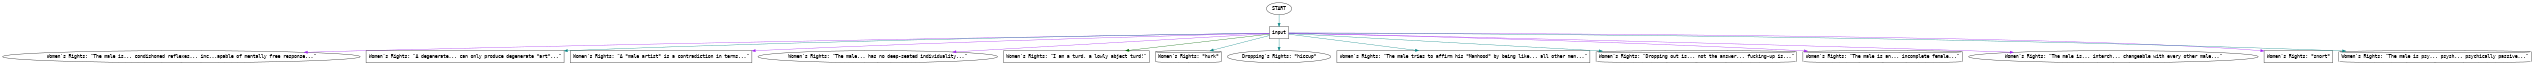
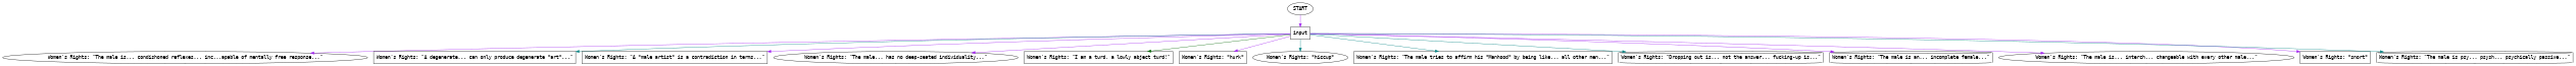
  digraph {
    fontname="DejaVu Sans Mono"
    node [fontname="DejaVu Sans Mono" shape=box]
    edge [color=teal fontname="DejaVu Sans Mono"]
    n1 [label=START shape=ellipse]
    n2 [label=input]
    n3 [label="Women's Rights: \"The male is... condishoned reflexes... inc...apable of mentally free response...\"" shape=ellipse]
    n4 [label="Women's Rights: \"A degenerate... can only produce degenerate *art*...\""]
    n5 [label="Women's Rights: \"A *male artist* is a contradiction in terms...\""]
    n6 [label="Women's Rights: \"The male... has no deep-seated individuality...\"" shape=ellipse]
    n7 [label="Women's Rights: \"I am a turd, a lowly abject turd!\""]
-   n8 [label="Women's Rights: *hurk*" shape=cylinder]
-   n9 [label="Dropping's Rights: *hiccup*" shape=ellipse]
+   n8 [label="Women's Rights: *hurk*"]
+   n9 [label="Women's Rights: *hiccup*" shape=ellipse]
    n10 [label="Women's Rights: \"The male tries to affirm his *Manhood* by being like... all other men...\""]
    n11 [label="Women's Rights: \"Dropping out is... not the answer... fucking-up is...\"" shape=cylinder]
    n12 [label="Women's Rights: \"The male is an... incomplete female...\"" shape=cylinder]
    n13 [label="Women's Rights: \"The male is... interch... changeable with every other male...\"" shape=ellipse]
    n14 [label="Women's Rights: *snort*"]
    n15 [label="Women's Rights: \"The male is psy... psysh... psychically passive...\"" shape=cylinder]
-   n1 -> n2
+   n1 -> n2 [color=purple]
    n2 -> n3 [color=purple]
    n2 -> n4
    n2 -> n5 [color=purple]
    n2 -> n6 [color=purple]
    n2 -> n7 [color=darkgreen]
-   n2 -> n8
+   n2 -> n8 [color=purple]
    n2 -> n9
    n2 -> n10
    n2 -> n11
    n2 -> n12 [color=purple]
    n2 -> n13 [color=purple]
    n2 -> n14 [color=purple]
    n2 -> n15
  }
